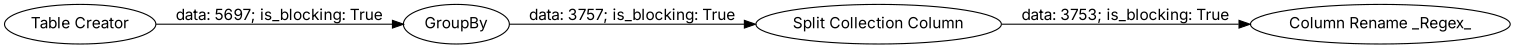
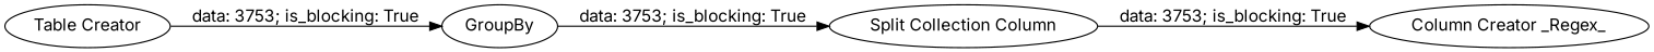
  digraph {
    fontname=Inter
    rankdir=LR
    node [fontname=Inter]
    edge [fontname=Inter]
-   n1 [label="Column Rename _Regex_"]
+   n1 [label="Column Creator _Regex_"]
    n2 [label="Split Collection Column"]
    n3 [label="Table Creator"]
    n4 [label=GroupBy]
    n2 -> n1 [label="data: 3753; is_blocking: True"]
-   n3 -> n4 [label="data: 5697; is_blocking: True"]
-   n4 -> n2 [label="data: 3757; is_blocking: True"]
+   n3 -> n4 [label="data: 3753; is_blocking: True"]
+   n4 -> n2 [label="data: 3753; is_blocking: True"]
  }
